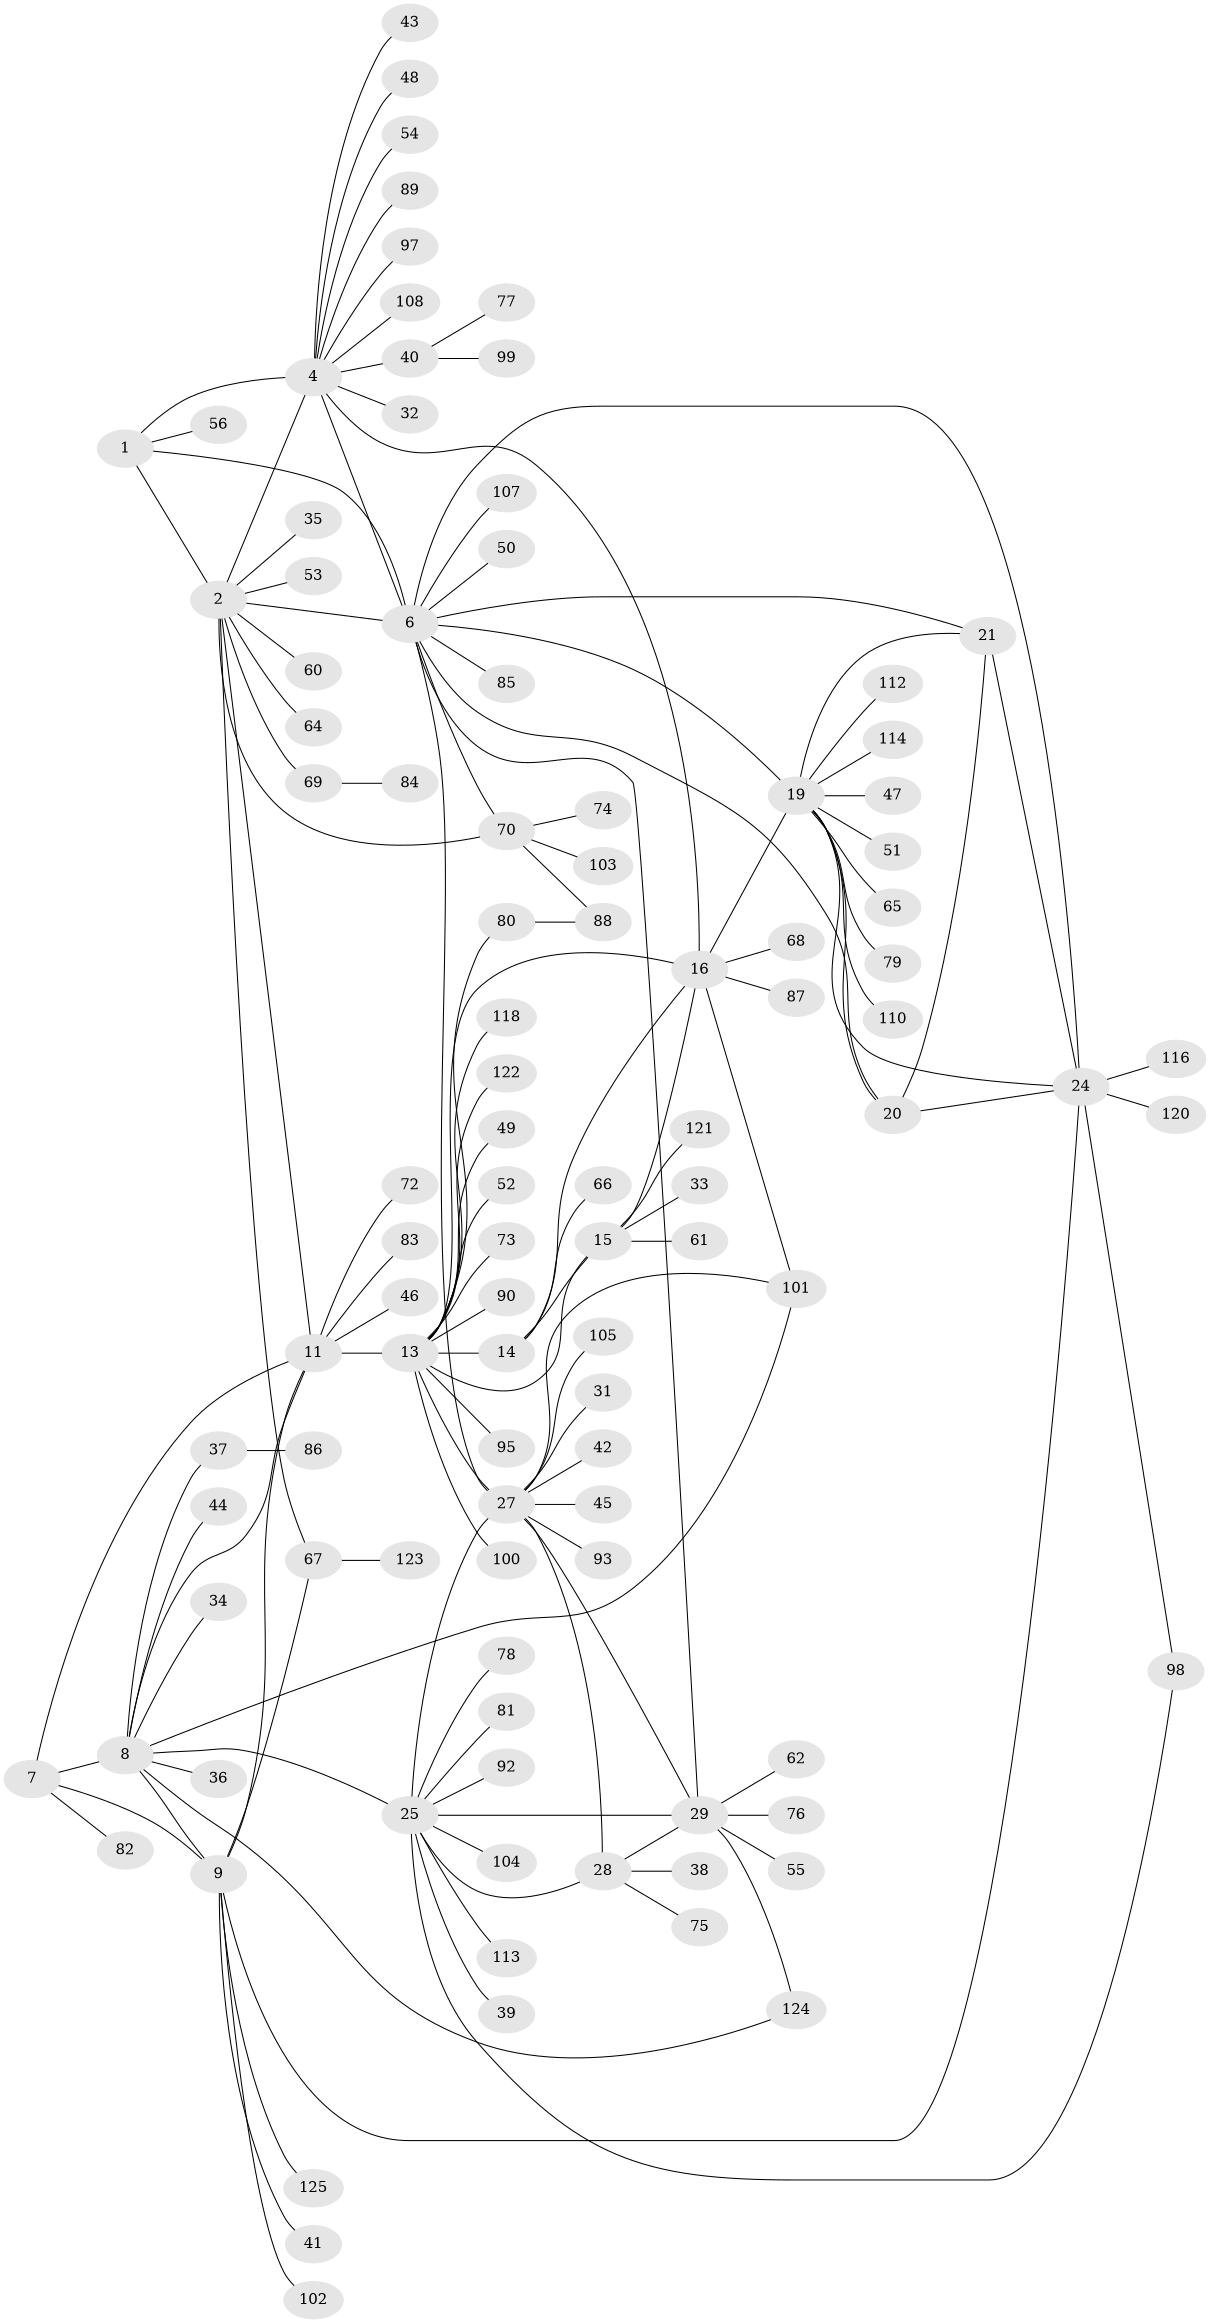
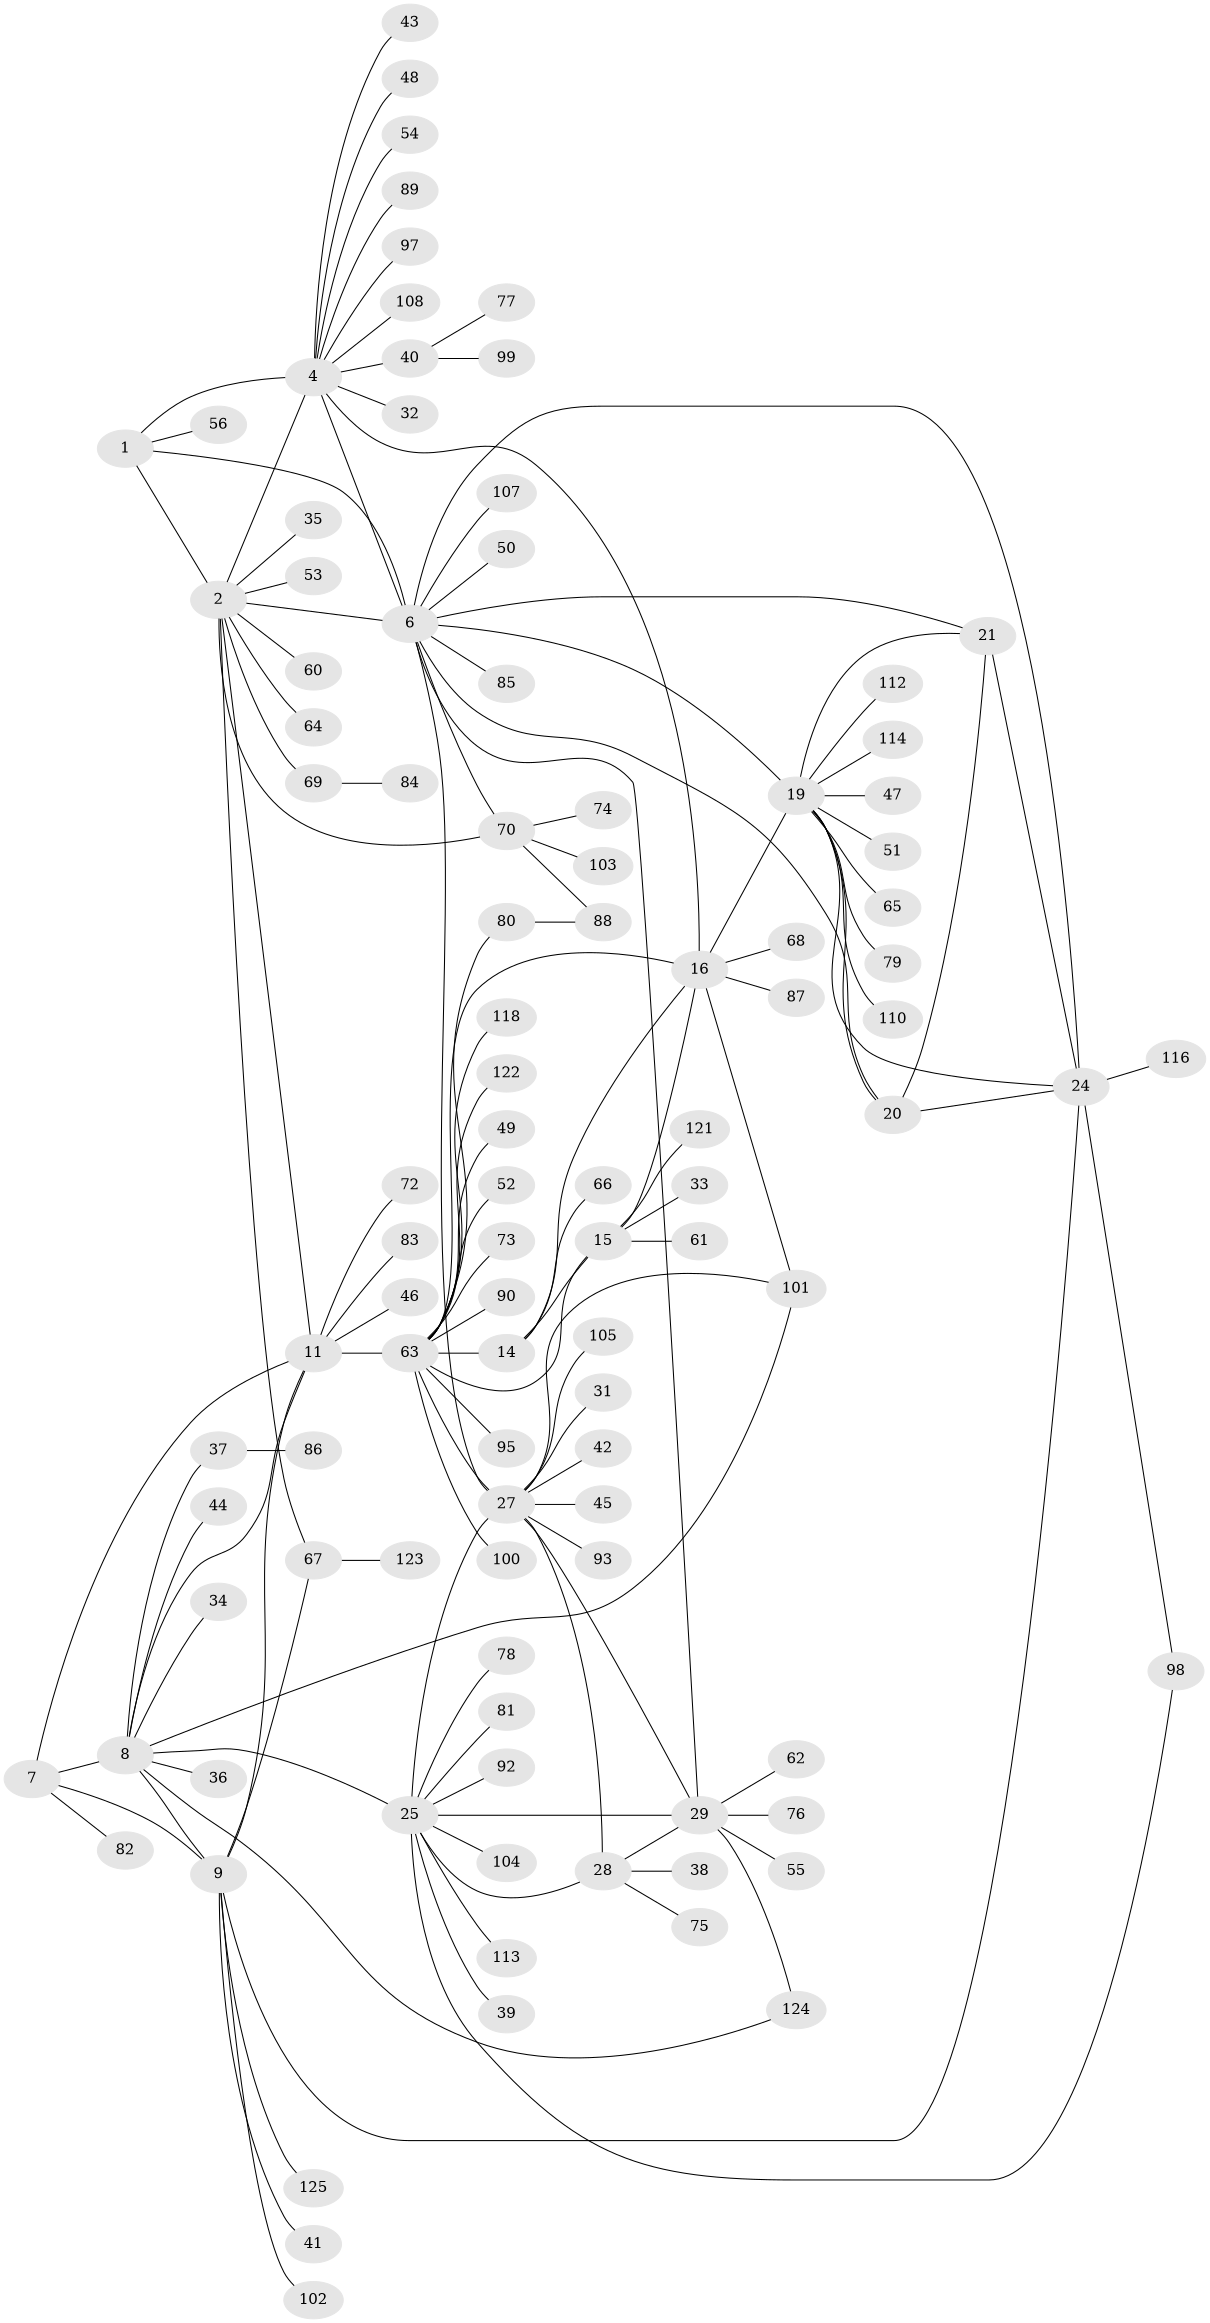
  graph {
    rankdir=LR
    node [color=gray90 style=filled]
    2 [super="+3"]
    4 [super="+5"]
    6 [super="+23"]
    11
    35
    53
    60
    64
    67
    69
    70 [super="+94"]
    1
    56
    16 [super="+18"]
    32 [super="+115"]
    40 [super="+57"]
    43
    48 [super="+58"]
    54
    89
    97
    108
    19 [super="+22"]
    20
    21
    24 [super="+91"]
    27 [super="+63"]
    29 [super="+30"]
    50
    85
    n31 [label=107 super="+111"]
-   13 [super="+17"]
+   13 [super="+17" label=63]
    46
    72
    83
    123
    84
    74
    88
    103
    101 [super="+117"]
    68
    87
    77
    99
    47
    51
    65
    79
    110
    112
    114
    98
    116
-   120
    28
    31
    42
    45
    93
    105
    124
    55 [super="+96"]
    62
    76
    7 [super="+59"]
    8 [super="+12"]
    9 [super="+10"]
    82
    25 [super="+26"]
    34
    36
    37 [super="+71"]
    44
    41
    102
    125
    39
    78
    81
    92
    104
    113
    86
    14 [super="+107"]
    15 [super="+119"]
    49
    52
    73
    80
    90
    95
    100
    118
    122
    66
    33
    61
    121
    38
    75 [super="+109"]
    2 -- 4 [weight=4]
    2 -- 6 [weight=2]
    2 -- 11
    2 -- 35
    2 -- 53
    2 -- 60
    2 -- 64
    2 -- 67
    2 -- 69
    2 -- 70
    4 -- 6 [weight=2]
    4 -- 16
    4 -- 32
    4 -- 40
    4 -- 43
    4 -- 48
    4 -- 54
    4 -- 89
    4 -- 97
    4 -- 108
    6 -- 70
    6 -- 19 [weight=2]
    6 -- 20
    6 -- 21
    6 -- 24
    6 -- 27
    6 -- 29
    6 -- 50
    6 -- 85
    6 -- n31
    11 -- 13
    11 -- 46
    11 -- 72
    11 -- 83
    67 -- 123
    69 -- 84
    70 -- 74
    70 -- 88
    70 -- 103
    1 -- 2 [weight=2]
    1 -- 4 [weight=2]
    1 -- 6
    1 -- 56
    16 -- 19
    16 -- 101
    16 -- 68
    16 -- 87
    40 -- 77
    40 -- 99
    19 -- 20 [weight=2]
    19 -- 21 [weight=2]
    19 -- 24 [weight=2]
    19 -- 47
    19 -- 51
    19 -- 65
    19 -- 79
    19 -- 110
    19 -- 112
    19 -- 114
    20 -- 21
    20 -- 24
    21 -- 24
    24 -- 98
    24 -- 116
-   24 -- 120
    27 -- 29 [weight=2]
    27 -- 101
    27 -- 28
    27 -- 31
    27 -- 42
    27 -- 45
    27 -- 93
    27 -- 105
    29 -- 124
    29 -- 55
    29 -- 62
    29 -- 76
    13 -- 16 [weight=4]
    13 -- 27 [weight=2]
    13 -- 14 [weight=2]
    13 -- 15 [weight=2]
    13 -- 49
    13 -- 52
    13 -- 73
    13 -- 80
    13 -- 90
    13 -- 95
    13 -- 100
    13 -- 118
    13 -- 122
    28 -- 29 [weight=2]
    28 -- 38
    28 -- 75
    7 -- 11
    7 -- 8 [weight=2]
    7 -- 9 [weight=2]
    7 -- 82
    8 -- 11 [weight=2]
    8 -- 101
    8 -- 124
    8 -- 9 [weight=4]
    8 -- 25
    8 -- 34
    8 -- 36
    8 -- 37
    8 -- 44
    9 -- 11 [weight=2]
    9 -- 67
    9 -- 24 [weight=2]
    9 -- 41
    9 -- 102
    9 -- 125
    25 -- 27 [weight=2]
    25 -- 29 [weight=4]
    25 -- 98
    25 -- 28 [weight=2]
    25 -- 39
    25 -- 78
    25 -- 81
    25 -- 92
    25 -- 104
    25 -- 113
    37 -- 86
    14 -- 16 [weight=2]
    14 -- 15
    14 -- 66
    15 -- 16 [weight=2]
    15 -- 33
    15 -- 61
    15 -- 121
    80 -- 88
  }
